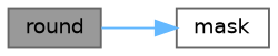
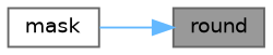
  digraph {
    rankdir=LR
    node [fontname=Helvetica fontsize=10 shape=box style=filled]
    n1 [color=gray40 fillcolor=grey60 fontcolor=black height=0.2 label=round width=0.4]
    n2 [color=grey40 fillcolor=white height=0.2 label=mask width=0.4]
-   n1 -> n2 [color=steelblue1 fontname=Helvetica fontsize=10 labelfontname=Helvetica labelfontsize=10 style=solid]
+   n2 -> n1 [color=steelblue1 fontname=Helvetica fontsize=10 labelfontname=Helvetica labelfontsize=10 style=solid]
  }
